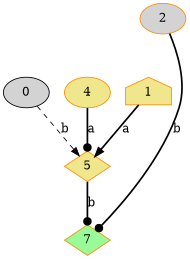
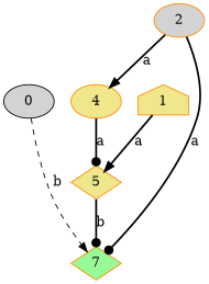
  strict digraph {
    node [color=darkorange fillcolor=khaki shape=ellipse style=filled]
    edge [arrowhead=normal style=bold]
    0 [color=black fillcolor=lightgrey]
    7 [fillcolor=palegreen shape=diamond]
    1 [shape=house]
    5 [shape=diamond]
    4
    2 [fillcolor=lightgrey]
-   0 -> 5 [label=b style=dashed]
+   0 -> 7 [label=b style=dashed]
    1 -> 5 [label=a]
    5 -> 7 [arrowhead=dot label=b]
    4 -> 5 [arrowhead=dot label=a]
-   2 -> 7 [arrowhead=dot label=b]
+   2 -> 7 [arrowhead=dot label=a]
+   2 -> 4 [label=a]
  }
